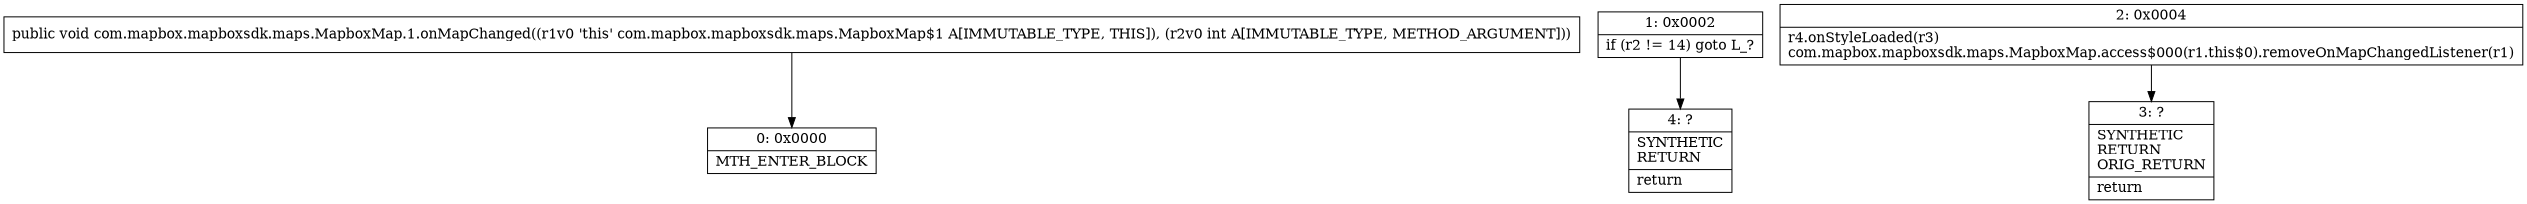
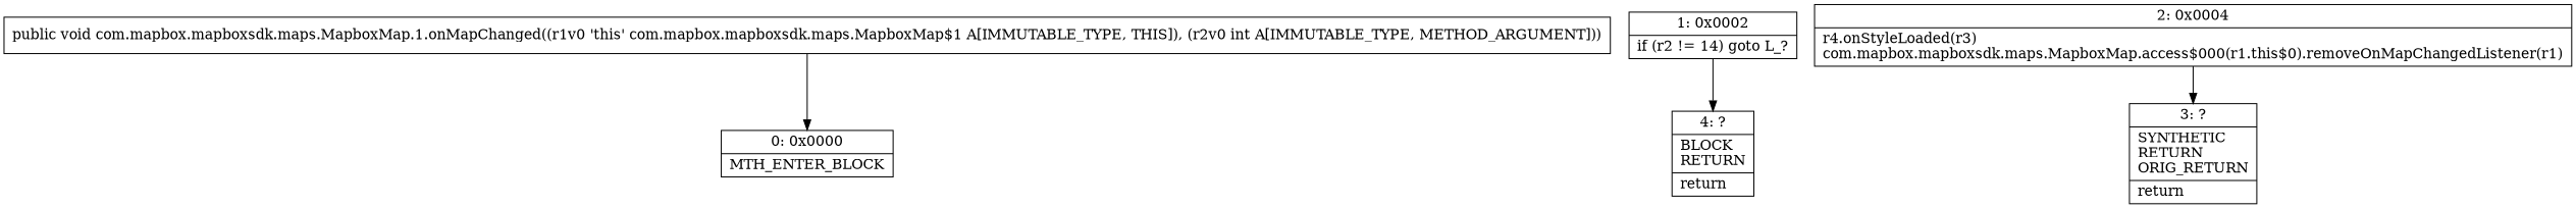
  digraph {
    node [shape=record]
    n1 [label="{0\:\ 0x0000|MTH_ENTER_BLOCK\l}"]
    n2 [label="{1\:\ 0x0002|if (r2 != 14) goto L_?\l}"]
-   n3 [label="{4\:\ ?|SYNTHETIC\lRETURN\l|return\l}"]
+   n3 [label="{4\:\ ?|BLOCK\lRETURN\l|return\l}"]
    n4 [label="{2\:\ 0x0004|r4.onStyleLoaded(r3)\lcom.mapbox.mapboxsdk.maps.MapboxMap.access$000(r1.this$0).removeOnMapChangedListener(r1)\l}"]
    n5 [label="{3\:\ ?|SYNTHETIC\lRETURN\lORIG_RETURN\l|return\l}"]
    n6 [label="{public void com.mapbox.mapboxsdk.maps.MapboxMap.1.onMapChanged((r1v0 'this' com.mapbox.mapboxsdk.maps.MapboxMap$1 A[IMMUTABLE_TYPE, THIS]), (r2v0 int A[IMMUTABLE_TYPE, METHOD_ARGUMENT])) }"]
    n2 -> n3
    n4 -> n5
    n6 -> n1
  }
